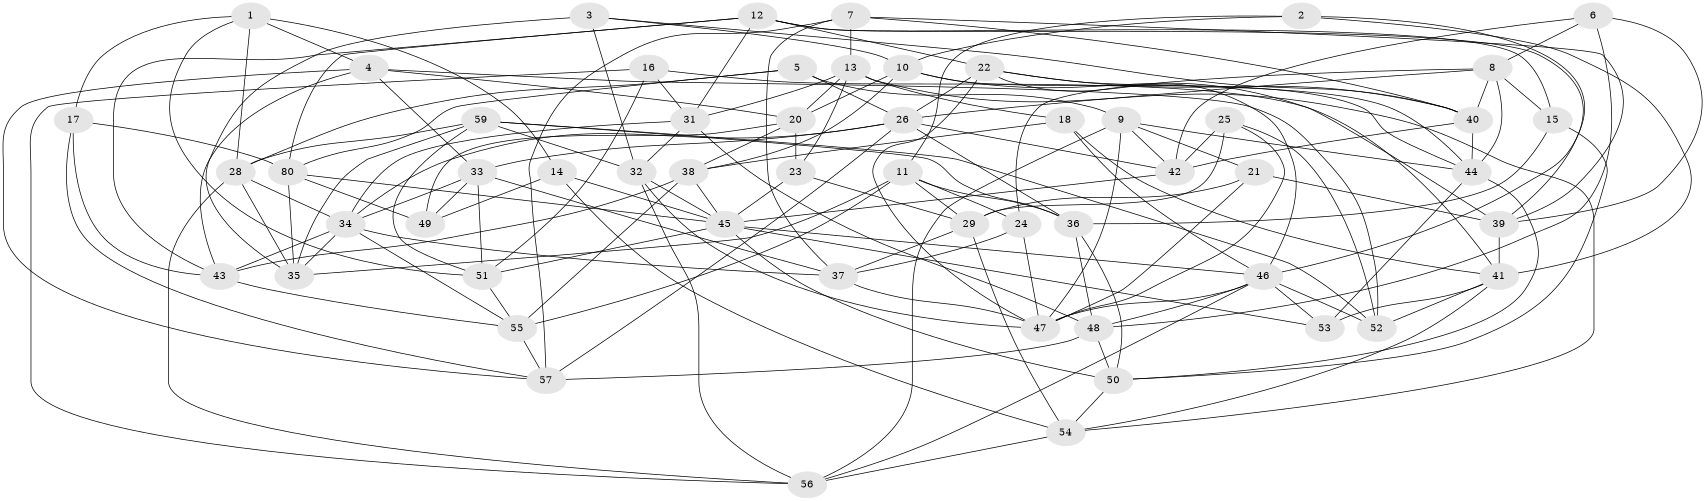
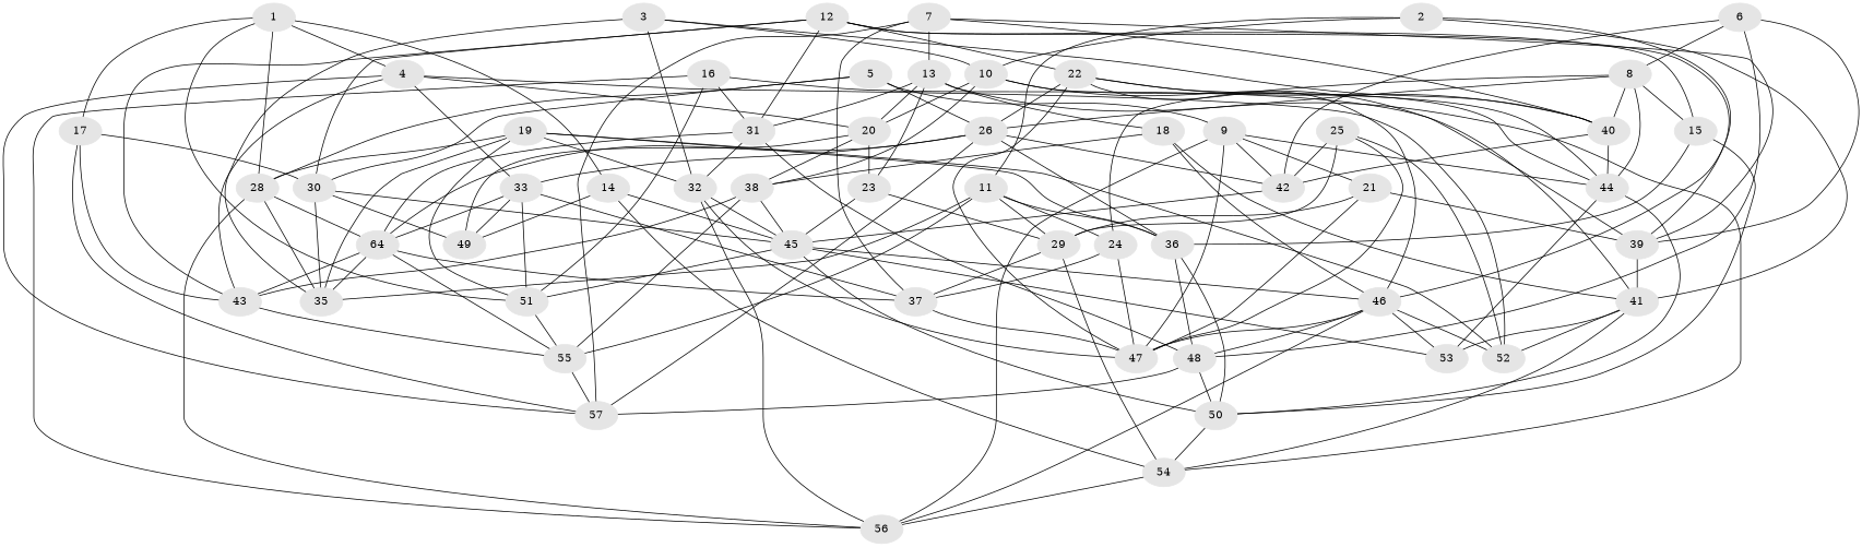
  graph {
    node [color=gray90 style=filled]
    edge [weight=1.0]
    1
    4
    14
    17
    28
    51
    20
    33
    43
    52
    57
    54
    45
    49
-   30 [label=80]
+   30
    35
    56
-   34
+   34 [label=64]
    55
    2
    10
    11
    41
    46
    44
    38
    24
    29
    36
    53
    48
    47
    3
    32
    40
    42
    23
    37
    5
    9
    26
    21
    6
    8
    39
    15
    50
    7
    13
    31
    18
    12
    22
    16
-   19 [label=59]
+   19
    25
    1 -- 4
    1 -- 14
    1 -- 17
    1 -- 28
    1 -- 51
    4 -- 20
    4 -- 33
    4 -- 43
    4 -- 52
    4 -- 57
    14 -- 54
    14 -- 45
    14 -- 49
    17 -- 43
    17 -- 57
    17 -- 30
    28 -- 35
    28 -- 56
    28 -- 34
    51 -- 55
    20 -- 49
    20 -- 38
    20 -- 23
    33 -- 51
    33 -- 49
    33 -- 34
    33 -- 37
    43 -- 55
    54 -- 56
    45 -- 51
    45 -- 46
    45 -- 53
    45 -- 50
    30 -- 45
    30 -- 49
    30 -- 35
    34 -- 43
    34 -- 35
    34 -- 55
    34 -- 37
    55 -- 57
    2 -- 10
    2 -- 11
    2 -- 41
    2 -- 46
    10 -- 20
    10 -- 41
    10 -- 44
    10 -- 38
    11 -- 35
    11 -- 55
    11 -- 24
    11 -- 29
    11 -- 36
    41 -- 52
    41 -- 54
    41 -- 53 [weight=2.0]
    46 -- 52 [weight=2.0]
    46 -- 56
    46 -- 53
    46 -- 48
    46 -- 47
    44 -- 53 [weight=2.0]
    44 -- 50
    38 -- 43
    38 -- 45
    38 -- 55
    24 -- 47
    24 -- 37
    29 -- 54
    29 -- 37
    36 -- 48
    36 -- 50
    48 -- 57
    48 -- 50
    3 -- 35
    3 -- 10
    3 -- 32
    3 -- 40
    32 -- 45
    32 -- 56
    32 -- 47
    40 -- 44
    40 -- 42
    42 -- 45
    23 -- 45
    23 -- 29
    37 -- 47
    5 -- 28
    5 -- 30
    5 -- 9
    5 -- 26
    9 -- 56
    9 -- 44
    9 -- 47
    9 -- 42
    9 -- 21
    26 -- 33
    26 -- 57
    26 -- 34
    26 -- 36
    26 -- 42
    21 -- 29
    21 -- 47
    21 -- 39
    6 -- 48
    6 -- 42
    6 -- 8
    6 -- 39
    8 -- 44
    8 -- 24
    8 -- 40
    8 -- 26
    8 -- 15
    39 -- 41
    15 -- 36
    15 -- 50
    50 -- 54
    7 -- 57
    7 -- 40
    7 -- 37
    7 -- 39
    7 -- 13
    13 -- 20
    13 -- 54
    13 -- 23
    13 -- 31
    13 -- 18
    31 -- 34
    31 -- 48
    31 -- 32
    18 -- 41
    18 -- 46
    18 -- 38
    12 -- 43
    12 -- 30
    12 -- 39
    12 -- 15
    12 -- 31
    12 -- 22
    22 -- 46
    22 -- 44
    22 -- 47
    22 -- 40
    22 -- 26
    16 -- 51
    16 -- 56
    16 -- 39
    16 -- 31
    19 -- 28
    19 -- 51
    19 -- 52
    19 -- 35
    19 -- 36
    19 -- 32
    25 -- 52
    25 -- 29
    25 -- 47
    25 -- 42
  }
